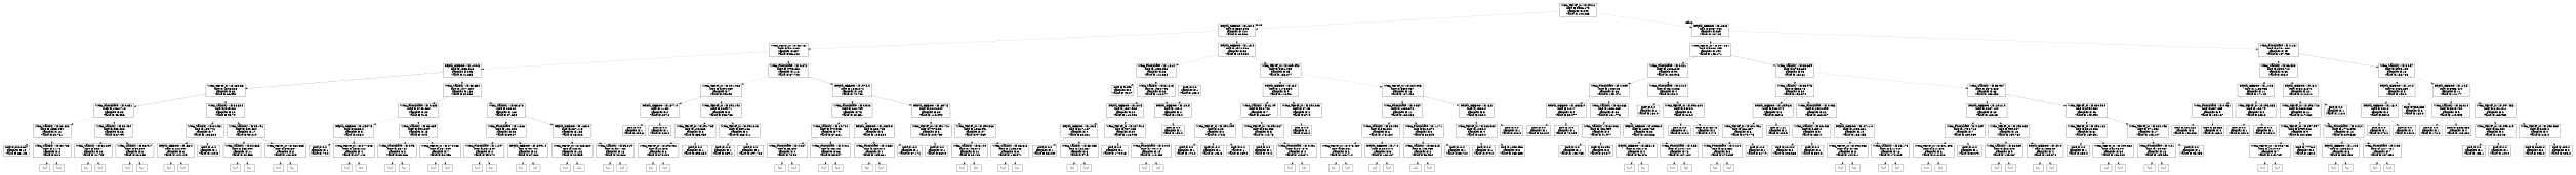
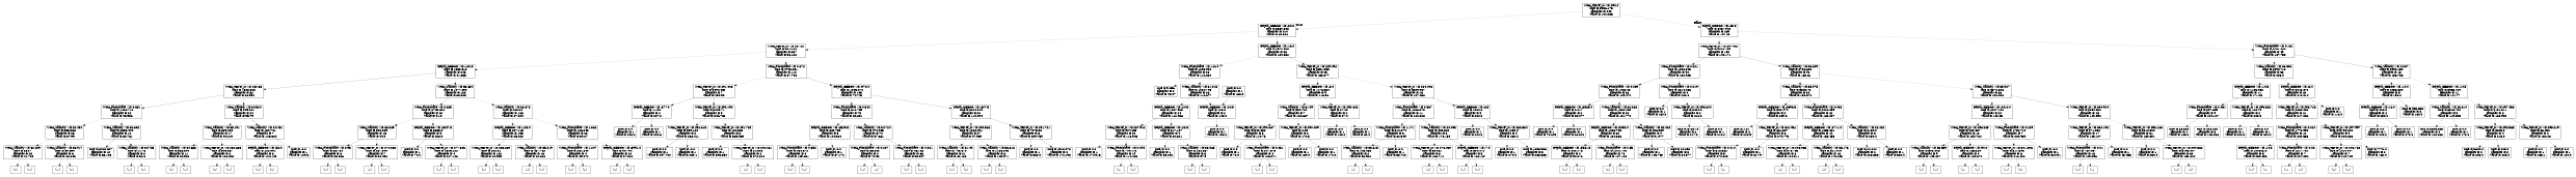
  digraph {
    node [shape=box]
    edge [style=dashed]
    n1 [label="WOA_TEMP_K <= 294.2\nmse = 5556.175\nsamples = 649\nvalue = 100.235"]
    n2 [label="Depth_GEBCO <= -34.0\nmse = 3680.848\nsamples = 410\nvalue = 65.966"]
    n3 [label="Depth_GEBCO <= -25.5\nmse = 3467.942\nsamples = 239\nvalue = 157.29"]
    n4 [label="WOA_TEMP_K <= 287.61\nmse = 3012.38\nsamples = 357\nvalue = 56.122"]
    n5 [label="Depth_GEBCO <= -16.0\nmse = 2972.506\nsamples = 53\nvalue = 134.382"]
    n6 [label="WOA_TEMP_K <= 297.981\nmse = 3028.199\nsamples = 190\nvalue = 148.171"]
    n7 [label="WOA_Phosphate <= 0.161\nmse = 3731.208\nsamples = 49\nvalue = 187.755"]
    n8 [label="Depth_GEBCO <= -100.5\nmse = 1553.518\nsamples = 245\nvalue = 41.855"]
    n9 [label="WOA_Phosphate <= 0.872\nmse = 4793.831\nsamples = 112\nvalue = 87.708"]
    n10 [label="WOA_Phosphate <= 1.314\nmse = 1293.936\nsamples = 28\nvalue = 112.834"]
    n11 [label="WOA_TEMP_K <= 289.492\nmse = 3691.053\nsamples = 25\nvalue = 153.877"]
    n12 [label="WOA_Salinity <= 33.634\nmse = 1277.892\nsamples = 183\nvalue = 33.563"]
    n13 [label="WOA_TEMP_K <= 280.56\nmse = 1548.828\nsamples = 62\nvalue = 66.992"]
    n14 [label="Depth_GEBCO <= -972.0\nmse = 1845.272\nsamples = 105\nvalue = 74.748"]
    n15 [label="WOA_TEMP_K <= 291.408\nmse = 5494.469\nsamples = 7\nvalue = 298.95"]
    n16 [label="WOA_Phosphate <= 0.625\nmse = 6745.664\nsamples = 20\nvalue = 91.5"]
    n17 [label="WOA_Salinity <= 33.873\nmse = 288.64\nsamples = 163\nvalue = 27.324"]
    n18 [label="WOA_Phosphate <= 0.651\nmse = 1264.716\nsamples = 38\nvalue = 46.936"]
    n19 [label="WOA_Salinity <= 34.524\nmse = 549.881\nsamples = 24\nvalue = 95.79"]
    n20 [label="Depth_GEBCO <= -2547.5\nmse = 3883.0\nsamples = 5\nvalue = 208.0"]
    n21 [label="WOA_Salinity <= 33.369\nmse = 290.269\nsamples = 15\nvalue = 44.9"]
    n22 [label="WOA_Phosphate <= 1.366\nmse = 126.346\nsamples = 28\nvalue = 39.27"]
    n23 [label="Depth_GEBCO <= -135.0\nmse = 287.115\nsamples = 135\nvalue = 25.022"]
    n24 [label="mse = 0.0\nsamples = 1\nvalue = 74.0"]
    n25 [label="WOA_TEMP_K <= 277.506\nmse = 1506.122\nsamples = 4\nvalue = 227.143"]
    n26 [label="WOA_Phosphate <= 0.95\nmse = 86.784\nsamples = 8\nvalue = 35.836"]
    n27 [label="WOA_TEMP_K <= 274.085\nmse = 287.399\nsamples = 7\nvalue = 58.496"]
    n28 [label="(...)"]
    n29 [label="(...)"]
    n30 [label="(...)"]
    n31 [label="(...)"]
    n32 [label="(...)"]
    n33 [label="(...)"]
    n34 [label="WOA_Phosphate <= 1.247\nmse = 261.849\nsamples = 4\nvalue = 49.872"]
    n35 [label="Depth_GEBCO <= -3991.0\nmse = 90.794\nsamples = 24\nvalue = 37.838"]
    n36 [label="WOA_TEMP_K <= 283.839\nmse = 222.31\nsamples = 122\nvalue = 22.939"]
    n37 [label="WOA_Salinity <= 35.219\nmse = 487.762\nsamples = 13\nvalue = 42.686"]
    n38 [label="(...)"]
    n39 [label="(...)"]
    n40 [label="(...)"]
    n41 [label="(...)"]
    n42 [label="(...)"]
    n43 [label="(...)"]
    n44 [label="(...)"]
    n45 [label="(...)"]
    n46 [label="WOA_Salinity <= 33.603\nmse = 2355.444\nsamples = 12\nvalue = 60.761"]
    n47 [label="WOA_Salinity <= 33.454\nmse = 355.236\nsamples = 26\nvalue = 37.99"]
    n48 [label="WOA_Salinity <= 34.451\nmse = 189.741\nsamples = 7\nvalue = 108.324"]
    n49 [label="WOA_Salinity <= 35.191\nmse = 609.084\nsamples = 17\nvalue = 90.219"]
    n50 [label="mse = 3020.637\nsamples = 10\nvalue = 63.103"]
    n51 [label="WOA_Salinity <= 34.783\nmse = 11.76\nsamples = 2\nvalue = 52.8"]
    n52 [label="WOA_Salinity <= 32.229\nmse = 364.7\nsamples = 20\nvalue = 41.709"]
    n53 [label="WOA_Salinity <= 33.917\nmse = 59.609\nsamples = 6\nvalue = 23.645"]
    n54 [label="(...)"]
    n55 [label="(...)"]
    n56 [label="(...)"]
    n57 [label="(...)"]
    n58 [label="(...)"]
    n59 [label="(...)"]
    n60 [label="Depth_GEBCO <= -58.0\nmse = 122.091\nsamples = 6\nvalue = 104.129"]
    n61 [label="mse = -0.0\nsamples = 1\nvalue = 129.3"]
    n62 [label="WOA_Salinity <= 34.688\nmse = 385.399\nsamples = 11\nvalue = 80.933"]
    n63 [label="WOA_TEMP_K <= 282.635\nmse = 593.557\nsamples = 6\nvalue = 106.005"]
    n64 [label="(...)"]
    n65 [label="(...)"]
    n66 [label="(...)"]
    n67 [label="(...)"]
    n68 [label="(...)"]
    n69 [label="(...)"]
    n70 [label="WOA_Phosphate <= 0.542\nmse = 618.769\nsamples = 75\nvalue = 60.851"]
    n71 [label="Depth_GEBCO <= -607.5\nmse = 3224.344\nsamples = 30\nvalue = 110.094"]
    n72 [label="Depth_GEBCO <= -877.0\nmse = 11.56\nsamples = 2\nvalue = 227.2"]
    n73 [label="WOA_TEMP_K <= 292.192\nmse = 3429.71\nsamples = 5\nvalue = 346.783"]
    n74 [label="WOA_Salinity <= 34.724\nmse = 470.985\nsamples = 70\nvalue = 57.661"]
    n75 [label="Depth_GEBCO <= -2529.5\nmse = 603.765\nsamples = 5\nvalue = 104.324"]
    n76 [label="WOA_TEMP_K <= 291.721\nmse = 7973.58\nsamples = 3\nvalue = 209.759"]
    n77 [label="WOA_TEMP_K <= 290.568\nmse = 1286.091\nsamples = 27\nvalue = 97.939"]
    n78 [label="WOA_Phosphate <= 0.227\nmse = 66.642\nsamples = 4\nvalue = 78.98"]
    n79 [label="WOA_Phosphate <= 0.021\nmse = 461.28\nsamples = 66\nvalue = 55.507"]
    n80 [label="WOA_Phosphate <= 0.652\nmse = 464.672\nsamples = 4\nvalue = 109.631"]
    n81 [label="mse = -0.0\nsamples = 1\nvalue = 67.172"]
    n82 [label="(...)"]
    n83 [label="(...)"]
    n84 [label="(...)"]
    n85 [label="(...)"]
    n86 [label="(...)"]
    n87 [label="(...)"]
    n88 [label="mse = 0.0\nsamples = 1\nvalue = 360.0"]
+   n89 [label="mse = 2913.078\nsamples = 2\nvalue = 172.198"]
    n90 [label="WOA_Salinity <= 31.44\nmse = 743.372\nsamples = 21\nvalue = 88.133"]
    n91 [label="WOA_Salinity <= 36.618\nmse = 1186.245\nsamples = 6\nvalue = 145.571"]
    n92 [label="(...)"]
    n93 [label="(...)"]
    n94 [label="(...)"]
    n95 [label="(...)"]
    n96 [label="mse = 0.0\nsamples = 1\nvalue = 230.6"]
    n97 [label="mse = 0.0\nsamples = 1\nvalue = 223.8"]
    n98 [label="WOA_TEMP_K <= 291.785\nmse = 108.363\nsamples = 3\nvalue = 385.969"]
    n99 [label="WOA_TEMP_K <= 292.615\nmse = 859.126\nsamples = 2\nvalue = 268.411"]
    n100 [label="mse = 0.0\nsamples = 1\nvalue = 395.854"]
    n101 [label="WOA_TEMP_K <= 292.031\nmse = 21.306\nsamples = 2\nvalue = 376.084"]
    n102 [label="mse = 0.0\nsamples = 1\nvalue = 297.722"]
    n103 [label="mse = -0.0\nsamples = 1\nvalue = 239.1"]
    n104 [label="(...)"]
    n105 [label="(...)"]
    n106 [label="WOA_Salinity <= 31.015\nmse = 1054.793\nsamples = 26\nvalue = 116.877"]
    n107 [label="mse = 9.696\nsamples = 2\nvalue = 40.07"]
    n108 [label="WOA_TEMP_K <= 284.496\nmse = 3609.987\nsamples = 16\nvalue = 187.438"]
    n109 [label="Depth_GEBCO <= -3.0\nmse = 1178.354\nsamples = 9\nvalue = 116.96"]
    n110 [label="Depth_GEBCO <= -24.5\nmse = 100.0\nsamples = 2\nvalue = 148.0"]
    n111 [label="Depth_GEBCO <= -24.5\nmse = 1037.923\nsamples = 24\nvalue = 112.986"]
    n112 [label="mse = 0.0\nsamples = 1\nvalue = 158.0"]
    n113 [label="WOA_TEMP_K <= 287.916\nmse = 907.283\nsamples = 20\nvalue = 118.943"]
    n114 [label="Depth_GEBCO <= -23.5\nmse = 517.167\nsamples = 4\nvalue = 80.821"]
    n115 [label="mse = 0.0\nsamples = 1\nvalue = 138.0"]
    n116 [label="mse = 0.0\nsamples = 1\nvalue = 174.916"]
    n117 [label="WOA_Phosphate <= 0.044\nmse = 709.173\nsamples = 19\nvalue = 114.465"]
    n118 [label="mse = 0.0\nsamples = 1\nvalue = 55.202"]
    n119 [label="WOA_Salinity <= 33.065\nmse = 132.687\nsamples = 3\nvalue = 97.9"]
    n120 [label="(...)"]
    n121 [label="(...)"]
    n122 [label="(...)"]
    n123 [label="(...)"]
    n124 [label="WOA_Phosphate <= 0.567\nmse = 1686.373\nsamples = 11\nvalue = 160.228"]
    n125 [label="Depth_GEBCO <= -6.5\nmse = 1500.0\nsamples = 5\nvalue = 260.0"]
    n126 [label="WOA_Salinity <= 31.09\nmse = 934.722\nsamples = 7\nvalue = 136.667"]
    n127 [label="WOA_TEMP_K <= 292.648\nmse = 87.48\nsamples = 2\nvalue = 87.4"]
    n128 [label="WOA_Salinity <= 30.093\nmse = 243.822\nsamples = 8\nvalue = 178.154"]
    n129 [label="WOA_Phosphate <= 1.171\nmse = 510.874\nsamples = 3\nvalue = 82.549"]
    n130 [label="WOA_TEMP_K <= 288.534\nmse = 1050.0\nsamples = 4\nvalue = 280.0"]
    n131 [label="mse = 0.0\nsamples = 1\nvalue = 220.0"]
    n132 [label="WOA_TEMP_K <= 278.439\nmse = 33.061\nsamples = 3\nvalue = 186.714"]
    n133 [label="Depth_GEBCO <= -7.0\nmse = 304.472\nsamples = 5\nvalue = 168.167"]
    n134 [label="WOA_Salinity <= 33.615\nmse = 143.085\nsamples = 2\nvalue = 96.962"]
    n135 [label="mse = -0.0\nsamples = 1\nvalue = 53.722"]
    n136 [label="(...)"]
    n137 [label="(...)"]
    n138 [label="(...)"]
    n139 [label="(...)"]
    n140 [label="(...)"]
    n141 [label="(...)"]
    n142 [label="mse = 0.0\nsamples = 1\nvalue = 270.0"]
    n143 [label="mse = 1355.556\nsamples = 3\nvalue = 283.333"]
    n144 [label="WOA_TEMP_K <= 290.409\nmse = 2.25\nsamples = 2\nvalue = 170.5"]
    n145 [label="WOA_TEMP_K <= 290.267\nmse = 542.438\nsamples = 5\nvalue = 119.75"]
    n146 [label="mse = 0.0\nsamples = 1\nvalue = 82.0"]
    n147 [label="mse = -0.0\nsamples = 1\nvalue = 103.6"]
-   n148 [label="mse = 0.0\nvalue = 1\nvalue = 169.0"]
+   n148 [label="mse = 0.0\nsamples = 1\nvalue = 169.0"]
    n149 [label="mse = 0.0\nsamples = 1\nvalue = 172.0"]
    n150 [label="mse = 0.0\nsamples = 1\nvalue = 72.0"]
    n151 [label="WOA_Phosphate <= 0.031\nmse = 247.673\nsamples = 4\nvalue = 126.571"]
    n152 [label="(...)"]
    n153 [label="(...)"]
    n154 [label="WOA_Phosphate <= 0.021\nmse = 1806.348\nsamples = 92\nvalue = 132.925"]
    n155 [label="WOA_Salinity <= 35.609\nmse = 3756.688\nsamples = 98\nvalue = 162.61"]
    n156 [label="WOA_Salinity <= 36.503\nmse = 2894.712\nsamples = 33\nvalue = 203.0"]
    n157 [label="WOA_Salinity <= 34.57\nmse = 3998.153\nsamples = 16\nvalue = 156.738"]
    n158 [label="WOA_Phosphate <= 0.019\nmse = 4514.286\nsamples = 4\nvalue = 200.0"]
    n159 [label="WOA_Phosphate <= 0.039\nmse = 1423.48\nsamples = 88\nvalue = 129.472"]
    n160 [label="WOA_Salinity <= 33.927\nmse = 3372.528\nsamples = 68\nvalue = 150.358"]
    n161 [label="WOA_Salinity <= 35.975\nmse = 3508.75\nsamples = 30\nvalue = 190.578"]
    n162 [label="mse = 0.0\nsamples = 1\nvalue = 160.0"]
    n163 [label="WOA_TEMP_K <= 296.644\nmse = 5424.0\nsamples = 3\nvalue = 216.0"]
    n164 [label="Depth_GEBCO <= -3585.0\nmse = 0.217\nsamples = 2\nvalue = 69.077"]
    n165 [label="WOA_Salinity <= 32.368\nmse = 1333.265\nsamples = 86\nvalue = 131.778"]
    n166 [label="mse = 0.0\nsamples = 1\nvalue = 210.0"]
    n167 [label="mse = 6768.75\nsamples = 2\nvalue = 217.5"]
    n168 [label="mse = 0.0\nsamples = 1\nvalue = 68.844"]
    n169 [label="mse = -0.0\nsamples = 1\nvalue = 70.009"]
    n170 [label="WOA_Salinity <= 32.038\nmse = 406.939\nsamples = 4\nvalue = 91.977"]
    n171 [label="Depth_GEBCO <= -5053.0\nmse = 1283.785\nsamples = 82\nvalue = 134.366"]
    n172 [label="mse = 0.0\nsamples = 1\nvalue = 143.783"]
    n173 [label="mse = 26.896\nsamples = 3\nvalue = 84.577"]
    n174 [label="Depth_GEBCO <= -5561.5\nmse = 442.176\nsamples = 4\nvalue = 98.676"]
    n175 [label="WOA_Phosphate <= 0.55\nmse = 1241.724\nsamples = 78\nvalue = 137.184"]
    n176 [label="(...)"]
    n177 [label="(...)"]
    n178 [label="(...)"]
    n179 [label="(...)"]
    n180 [label="Depth_GEBCO <= -2012.0\nmse = 2287.102\nsamples = 20\nvalue = 182.25"]
    n181 [label="WOA_TEMP_K <= 300.924\nmse = 3294.562\nsamples = 48\nvalue = 140.392"]
    n182 [label="Depth_GEBCO <= -2596.5\nmse = 943.474\nsamples = 8\nvalue = 269.6"]
    n183 [label="WOA_Phosphate <= 0.056\nmse = 2004.899\nsamples = 22\nvalue = 168.627"]
    n184 [label="WOA_Phosphate <= 0.239\nmse = 1734.718\nsamples = 7\nvalue = 229.989"]
    n185 [label="WOA_TEMP_K <= 298.385\nmse = 969.887\nsamples = 13\nvalue = 159.784"]
    n186 [label="WOA_TEMP_K <= 298.186\nmse = 3514.308\nsamples = 31\nvalue = 159.391"]
    n187 [label="WOA_TEMP_K <= 302.196\nmse = 971.052\nsamples = 17\nvalue = 105.107"]
    n188 [label="WOA_TEMP_K <= 301.696\nmse = 511.503\nsamples = 6\nvalue = 216.428"]
    n189 [label="mse = -0.0\nsamples = 1\nvalue = 324.91"]
    n190 [label="WOA_Salinity <= 33.539\nmse = 303.406\nsamples = 9\nvalue = 149.037"]
    n191 [label="Depth_GEBCO <= -90.0\nmse = 1626.89\nsamples = 4\nvalue = 185.578"]
    n192 [label="(...)"]
    n193 [label="(...)"]
    n194 [label="(...)"]
    n195 [label="(...)"]
    n196 [label="(...)"]
    n197 [label="(...)"]
    n198 [label="mse = 0.0\nsamples = 1\nvalue = 250.0"]
    n199 [label="WOA_TEMP_K <= 299.362\nmse = 3196.047\nsamples = 30\nvalue = 153.844"]
    n200 [label="WOA_Phosphate <= 0.01\nmse = 750.967\nsamples = 16\nvalue = 109.696"]
    n201 [label="mse = 0.0\nsamples = 1\nvalue = 45.455"]
    n202 [label="(...)"]
    n203 [label="(...)"]
    n204 [label="(...)"]
    n205 [label="(...)"]
    n206 [label="WOA_TEMP_K <= 301.961\nmse = 661.387\nsamples = 6\nvalue = 279.775"]
    n207 [label="mse = 1.21\nsamples = 2\nvalue = 228.9"]
    n208 [label="WOA_Salinity <= 36.423\nmse = 2150.0\nsamples = 3\nvalue = 250.0"]
    n209 [label="Depth_GEBCO <= -3711.0\nmse = 1055.601\nsamples = 19\nvalue = 158.455"]
    n210 [label="WOA_Phosphate <= 0.414\nmse = 518.562\nsamples = 5\nvalue = 274.329"]
    n211 [label="mse = -0.0\nsamples = 1\nvalue = 317.9"]
    n212 [label="(...)"]
    n213 [label="(...)"]
    n214 [label="mse = 22.222\nsamples = 2\nvalue = 223.333"]
    n215 [label="mse = 0.0\nsamples = 1\nvalue = 330.0"]
    n216 [label="WOA_TEMP_K <= 298.955\nmse = 575.733\nsamples = 6\nvalue = 124.511"]
    n217 [label="WOA_Salinity <= 36.176\nmse = 511.919\nsamples = 13\nvalue = 173.885"]
    n218 [label="(...)"]
    n219 [label="(...)"]
    n220 [label="(...)"]
    n221 [label="(...)"]
    n222 [label="Depth_GEBCO <= -3.0\nmse = 3015.872\nsamples = 22\nvalue = 214.814"]
    n223 [label="Depth_GEBCO <= -14.5\nmse = 1185.938\nsamples = 11\nvalue = 171.25"]
    n224 [label="Depth_GEBCO <= -14.5\nmse = 3955.419\nsamples = 11\nvalue = 141.77"]
    n225 [label="Depth_GEBCO <= -10.0\nmse = 2488.889\nsamples = 5\nvalue = 190.0"]
    n226 [label="WOA_TEMP_K <= 298.726\nmse = 2830.003\nsamples = 21\nvalue = 217.262"]
    n227 [label="mse = 0.0\nsamples = 1\nvalue = 112.0"]
    n228 [label="WOA_Phosphate <= 0.031\nmse = 357.639\nsamples = 9\nvalue = 154.167"]
    n229 [label="WOA_TEMP_K <= 295.858\nmse = 168.75\nsamples = 2\nvalue = 223.5"]
    n230 [label="WOA_TEMP_K <= 297.997\nmse = 3759.028\nsamples = 9\nvalue = 200.833"]
    n231 [label="WOA_Phosphate <= 0.024\nmse = 1778.993\nsamples = 12\nvalue = 229.583"]
    n232 [label="WOA_TEMP_K <= 296.783\nmse = 1410.947\nsamples = 7\nvalue = 215.769"]
    n233 [label="mse = 7776.0\nsamples = 2\nvalue = 162.0"]
    n234 [label="Depth_GEBCO <= -14.5\nmse = 1206.612\nsamples = 5\nvalue = 255.455"]
    n235 [label="WOA_Phosphate <= 0.03\nmse = 1217.751\nsamples = 7\nvalue = 207.692"]
    n236 [label="(...)"]
    n237 [label="(...)"]
    n238 [label="(...)"]
    n239 [label="(...)"]
    n240 [label="(...)"]
    n241 [label="(...)"]
    n242 [label="mse = 422.222\nsamples = 5\nvalue = 143.333"]
    n243 [label="mse = 58.333\nsamples = 4\nvalue = 165.0"]
    n244 [label="mse = 0.0\nsamples = 1\nvalue = 230.0"]
    n245 [label="mse = 0.0\nsamples = 1\nvalue = 200.0"]
    n246 [label="WOA_Salinity <= 26.314\nmse = 3515.702\nsamples = 5\nvalue = 119.545"]
    n247 [label="WOA_TEMP_K <= 297.458\nmse = 3151.311\nsamples = 6\nvalue = 168.933"]
    n248 [label="Depth_GEBCO <= -18.0\nmse = 200.0\nsamples = 2\nvalue = 250.0"]
    n249 [label="mse = 933.333\nsamples = 3\nvalue = 160.0"]
    n250 [label="mse = 0.0\nsamples = 1\nvalue = 170.0"]
    n251 [label="mse = 3605.556\nsamples = 4\nvalue = 108.333"]
    n252 [label="WOA_TEMP_K <= 295.619\nmse = 36.482\nsamples = 2\nvalue = 132.08"]
    n253 [label="WOA_TEMP_K <= 298.565\nmse = 3225.0\nsamples = 4\nvalue = 215.0"]
    n254 [label="mse = 0.0\nsamples = 1\nvalue = 135.1"]
    n255 [label="mse = 0.0\nsamples = 1\nvalue = 120.0"]
    n256 [label="mse = 5625.0\nsamples = 2\nvalue = 205.0"]
    n257 [label="mse = 625.0\nsamples = 2\nvalue = 225.0"]
    n258 [label="mse = 0.0\nsamples = 1\nvalue = 270.0"]
    n259 [label="mse = 0.0\nsamples = 1\nvalue = 240.0"]
    n1 -> n2 [headlabel=True labelangle=45 labeldistance=2.5 style=dotted]
    n1 -> n3 [headlabel=False labelangle=-45 labeldistance=2.5 style=dotted]
    n2 -> n4 [style=dotted]
    n2 -> n5
    n3 -> n6
    n3 -> n7 [style=dotted]
    n4 -> n8 [style=dotted]
    n4 -> n9 [style=dotted]
    n5 -> n10 [style=dotted]
    n5 -> n11
    n6 -> n154
    n6 -> n155
    n7 -> n156 [style=dotted]
    n7 -> n157
    n8 -> n12 [style=dotted]
    n8 -> n13
    n9 -> n14
    n9 -> n15 [style=dotted]
    n10 -> n106 [style=dotted]
    n10 -> n107 [style=dotted]
    n11 -> n108 [style=dotted]
    n11 -> n109
    n12 -> n16
    n12 -> n17 [style=dotted]
    n13 -> n18
    n13 -> n19 [style=dotted]
    n14 -> n70 [style=dotted]
    n14 -> n71
    n15 -> n72
    n15 -> n73
    n16 -> n20 [style=dotted]
    n16 -> n21 [style=dotted]
    n17 -> n22 [style=dotted]
    n17 -> n23
    n18 -> n46 [style=dotted]
    n18 -> n47 [style=dotted]
    n19 -> n48
    n19 -> n49 [style=dotted]
    n20 -> n24
    n20 -> n25
    n21 -> n26
    n21 -> n27
    n22 -> n34 [style=dotted]
    n22 -> n35 [style=dotted]
    n23 -> n36
    n23 -> n37 [style=dotted]
    n25 -> n28
    n25 -> n29 [style=dotted]
    n26 -> n30
    n26 -> n31
    n27 -> n32 [style=dotted]
    n27 -> n33
    n34 -> n38 [style=dotted]
    n34 -> n39
    n35 -> n40
    n35 -> n41 [style=dotted]
    n36 -> n42
    n36 -> n43
    n37 -> n44
    n37 -> n45 [style=dotted]
    n46 -> n50
    n46 -> n51
    n47 -> n52 [style=dotted]
    n47 -> n53 [style=dotted]
    n48 -> n60
    n48 -> n61
    n49 -> n62 [style=dotted]
    n49 -> n63
    n51 -> n54 [style=dotted]
    n51 -> n55 [style=dotted]
    n52 -> n56 [style=dotted]
    n52 -> n57 [style=dotted]
    n53 -> n58
    n53 -> n59
    n60 -> n64 [style=dotted]
    n60 -> n65 [style=dotted]
    n62 -> n66 [style=dotted]
    n62 -> n67
    n63 -> n68 [style=dotted]
    n63 -> n69
    n70 -> n74 [style=dotted]
    n70 -> n75
    n71 -> n76
    n71 -> n77 [style=dotted]
    n72 -> n96
    n72 -> n97
    n73 -> n98 [style=dotted]
    n73 -> n99
    n74 -> n78
    n74 -> n79
    n75 -> n80 [style=dotted]
    n75 -> n81 [style=dotted]
    n76 -> n88
+   n76 -> n89
    n77 -> n90 [style=dotted]
    n77 -> n91 [style=dotted]
    n78 -> n82 [style=dotted]
    n78 -> n83
    n79 -> n84
    n79 -> n85 [style=dotted]
    n80 -> n86 [style=dotted]
    n80 -> n87
    n90 -> n92
    n90 -> n93
    n91 -> n94 [style=dotted]
    n91 -> n95 [style=dotted]
    n98 -> n100 [style=dotted]
    n98 -> n101
    n99 -> n102
    n99 -> n103
    n101 -> n104 [style=dotted]
    n101 -> n105 [style=dotted]
    n106 -> n110
    n106 -> n111 [style=dotted]
    n108 -> n124
    n108 -> n125
    n109 -> n126 [style=dotted]
    n109 -> n127 [style=dotted]
    n110 -> n112
    n111 -> n113
    n111 -> n114
    n113 -> n116 [style=dotted]
    n113 -> n117
    n114 -> n118
    n114 -> n119 [style=dotted]
    n115 -> n110
    n117 -> n120 [style=dotted]
    n117 -> n121 [style=dotted]
    n119 -> n122 [style=dotted]
    n119 -> n123 [style=dotted]
    n124 -> n128
    n124 -> n129
    n125 -> n130
    n125 -> n131 [style=dotted]
    n126 -> n144
    n126 -> n145 [style=dotted]
    n127 -> n146 [style=dotted]
-   n144 -> n147 [style=dotted]
+   n127 -> n147 [style=dotted]
    n128 -> n132 [style=dotted]
    n128 -> n133
    n129 -> n134
    n129 -> n135
    n130 -> n142 [style=dotted]
    n130 -> n143
    n132 -> n136 [style=dotted]
    n132 -> n137
    n133 -> n138
    n133 -> n139 [style=dotted]
    n134 -> n140
    n134 -> n141
    n144 -> n148 [style=dotted]
    n144 -> n149
    n145 -> n150
    n145 -> n151
    n151 -> n152
    n151 -> n153
    n154 -> n158
    n154 -> n159
    n155 -> n160 [style=dotted]
    n155 -> n161 [style=dotted]
    n156 -> n222
    n156 -> n223 [style=dotted]
    n157 -> n224 [style=dotted]
    n157 -> n225 [style=dotted]
    n158 -> n162
    n158 -> n163 [style=dotted]
    n159 -> n164
    n159 -> n165 [style=dotted]
    n160 -> n180 [style=dotted]
    n160 -> n181
    n161 -> n182
    n161 -> n183
    n163 -> n166
    n163 -> n167
    n164 -> n168
    n164 -> n169 [style=dotted]
    n165 -> n170
    n165 -> n171
    n170 -> n172
    n170 -> n173
    n171 -> n174
    n171 -> n175 [style=dotted]
    n174 -> n176
    n174 -> n177 [style=dotted]
    n175 -> n178 [style=dotted]
    n175 -> n179 [style=dotted]
    n180 -> n184
    n180 -> n185 [style=dotted]
    n181 -> n186 [style=dotted]
    n181 -> n187
    n182 -> n206
    n182 -> n207
    n183 -> n208
    n183 -> n209
    n184 -> n188 [style=dotted]
    n184 -> n189
    n185 -> n190
    n185 -> n191
    n186 -> n198
    n186 -> n199
    n187 -> n200
    n187 -> n201 [style=dotted]
    n188 -> n192 [style=dotted]
    n188 -> n193
    n190 -> n194
    n190 -> n195 [style=dotted]
    n191 -> n196 [style=dotted]
    n191 -> n197 [style=dotted]
    n199 -> n202
    n199 -> n203 [style=dotted]
    n200 -> n204
    n200 -> n205 [style=dotted]
    n206 -> n210 [style=dotted]
    n206 -> n211
    n208 -> n214
    n208 -> n215
    n209 -> n216
    n209 -> n217 [style=dotted]
    n210 -> n212
    n210 -> n213 [style=dotted]
    n216 -> n218 [style=dotted]
    n216 -> n219 [style=dotted]
    n217 -> n220
    n217 -> n221 [style=dotted]
    n222 -> n226 [style=dotted]
    n222 -> n227
    n223 -> n228
    n223 -> n229 [style=dotted]
    n224 -> n246
    n224 -> n247 [style=dotted]
    n225 -> n248 [style=dotted]
    n225 -> n249
    n226 -> n230 [style=dotted]
    n226 -> n231 [style=dotted]
    n228 -> n242 [style=dotted]
    n228 -> n243
    n229 -> n244
    n229 -> n245 [style=dotted]
    n230 -> n232
    n230 -> n233
    n231 -> n234 [style=dotted]
    n231 -> n235
    n232 -> n236 [style=dotted]
    n232 -> n237 [style=dotted]
    n234 -> n238 [style=dotted]
    n234 -> n239
    n235 -> n240
    n235 -> n241 [style=dotted]
    n246 -> n250
    n246 -> n251
    n247 -> n252
    n247 -> n253 [style=dotted]
    n248 -> n258
    n248 -> n259 [style=dotted]
    n252 -> n254 [style=dotted]
    n252 -> n255 [style=dotted]
    n253 -> n256 [style=dotted]
    n253 -> n257
  }
